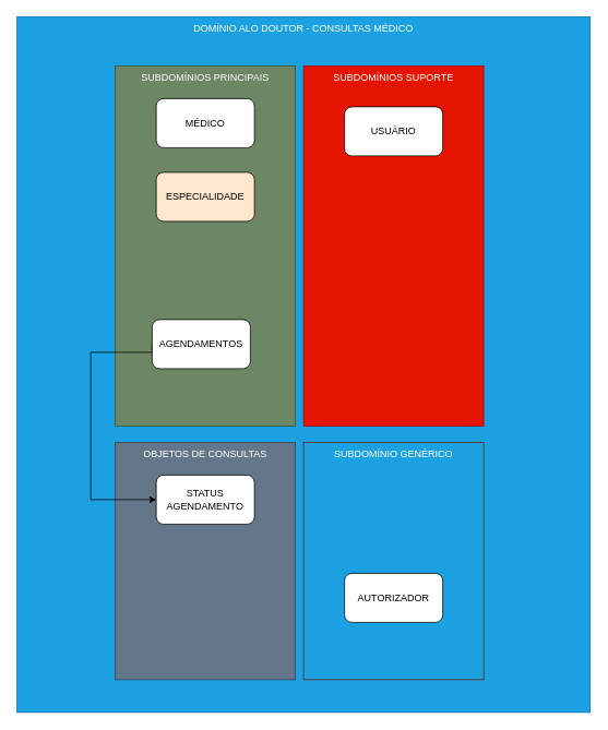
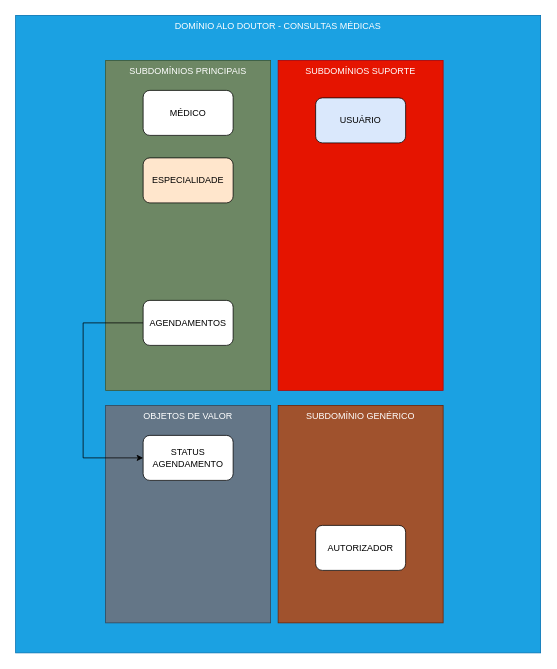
  <mxCell id="0" />
  <mxCell id="1" parent="0" />
- <mxCell id="2" value="DOMÍNIO ALO DOUTOR - CONSULTAS MÉDICO" style="rounded=0;whiteSpace=wrap;html=1;verticalAlign=top;fillColor=#1ba1e2;strokeColor=#006EAF;fontColor=#ffffff;" parent="1" vertex="1"><mxGeometry x="20" y="20" width="700" height="850" as="geometry" /></mxCell>
- <mxCell id="3" value="OBJETOS DE CONSULTAS" style="rounded=0;whiteSpace=wrap;html=1;verticalAlign=top;fillColor=#647687;fontColor=#ffffff;strokeColor=#314354;" parent="1" vertex="1"><mxGeometry x="140" y="540" width="220" height="290" as="geometry" /></mxCell>
+ <mxCell id="2" value="DOMÍNIO ALO DOUTOR - CONSULTAS MÉDICAS" style="rounded=0;whiteSpace=wrap;html=1;verticalAlign=top;fillColor=#1ba1e2;strokeColor=#006EAF;fontColor=#ffffff;" parent="1" vertex="1"><mxGeometry x="20" y="20" width="700" height="850" as="geometry" /></mxCell>
+ <mxCell id="3" value="OBJETOS DE VALOR" style="rounded=0;whiteSpace=wrap;html=1;verticalAlign=top;fillColor=#647687;fontColor=#ffffff;strokeColor=#314354;" parent="1" vertex="1"><mxGeometry x="140" y="540" width="220" height="290" as="geometry" /></mxCell>
  <mxCell id="4" value="SUBDOMÍNIOS SUPORTE" style="rounded=0;whiteSpace=wrap;html=1;verticalAlign=top;fillColor=#e51400;strokeColor=#B20000;fontColor=#ffffff;" parent="1" vertex="1"><mxGeometry x="370" y="80" width="220" height="440" as="geometry" /></mxCell>
  <mxCell id="5" value="SUBDOMÍNIOS PRINCIPAIS" style="rounded=0;whiteSpace=wrap;html=1;verticalAlign=top;fillColor=#6d8764;strokeColor=#3A5431;fontColor=#ffffff;" parent="1" vertex="1"><mxGeometry x="140" y="80" width="220" height="440" as="geometry" /></mxCell>
  <mxCell id="6" value="MÉDICO" style="rounded=1;whiteSpace=wrap;html=1;" parent="1" vertex="1"><mxGeometry x="190" y="120" width="120" height="60" as="geometry" /></mxCell>
  <mxCell id="7" style="edgeStyle=orthogonalEdgeStyle;rounded=0;orthogonalLoop=1;jettySize=auto;html=1;exitX=0;exitY=0.5;exitDx=0;exitDy=0;entryX=0;entryY=0.5;entryDx=0;entryDy=0;" parent="1" source="8" target="9" edge="1"><mxGeometry relative="1" as="geometry"><Array as="points"><mxPoint x="110" y="430" /><mxPoint x="110" y="610" /></Array></mxGeometry></mxCell>
- <mxCell id="8" value="AGENDAMENTOS" style="rounded=1;whiteSpace=wrap;html=1;" parent="1" vertex="1"><mxGeometry x="185" y="390" width="120" height="60" as="geometry" /></mxCell>
+ <mxCell id="8" value="AGENDAMENTOS" style="rounded=1;whiteSpace=wrap;html=1;" parent="1" vertex="1"><mxGeometry x="190" y="400" width="120" height="60" as="geometry" /></mxCell>
  <mxCell id="9" value="STATUS AGENDAMENTO" style="rounded=1;whiteSpace=wrap;html=1;" parent="1" vertex="1"><mxGeometry x="190" y="580" width="120" height="60" as="geometry" /></mxCell>
- <mxCell id="10" value="SUBDOMÍNIO GENÉRICO" style="rounded=0;whiteSpace=wrap;html=1;verticalAlign=top;fillColor=#1ba1e2;fontColor=#ffffff;strokeColor=#6D1F00;" parent="1" vertex="1"><mxGeometry x="370" y="540" width="220" height="290" as="geometry" /></mxCell>
+ <mxCell id="10" value="SUBDOMÍNIO GENÉRICO" style="rounded=0;whiteSpace=wrap;html=1;verticalAlign=top;fillColor=#a0522d;fontColor=#ffffff;strokeColor=#6D1F00;" parent="1" vertex="1"><mxGeometry x="370" y="540" width="220" height="290" as="geometry" /></mxCell>
  <mxCell id="11" value="AUTORIZADOR" style="rounded=1;whiteSpace=wrap;html=1;" parent="1" vertex="1"><mxGeometry x="420" y="700" width="120" height="60" as="geometry" /></mxCell>
- <mxCell id="12" value="USUÁRIO" style="rounded=1;whiteSpace=wrap;html=1;" parent="1" vertex="1"><mxGeometry x="420" y="130" width="120" height="60" as="geometry" /></mxCell>
+ <mxCell id="12" value="USUÁRIO" style="rounded=1;whiteSpace=wrap;html=1;fillColor=#dae8fc;" parent="1" vertex="1"><mxGeometry x="420" y="130" width="120" height="60" as="geometry" /></mxCell>
  <mxCell id="13" value="ESPECIALIDADE" style="rounded=1;whiteSpace=wrap;html=1;fillColor=#ffe6cc;" vertex="1" parent="1"><mxGeometry x="190" y="210" width="120" height="60" as="geometry" /></mxCell>
